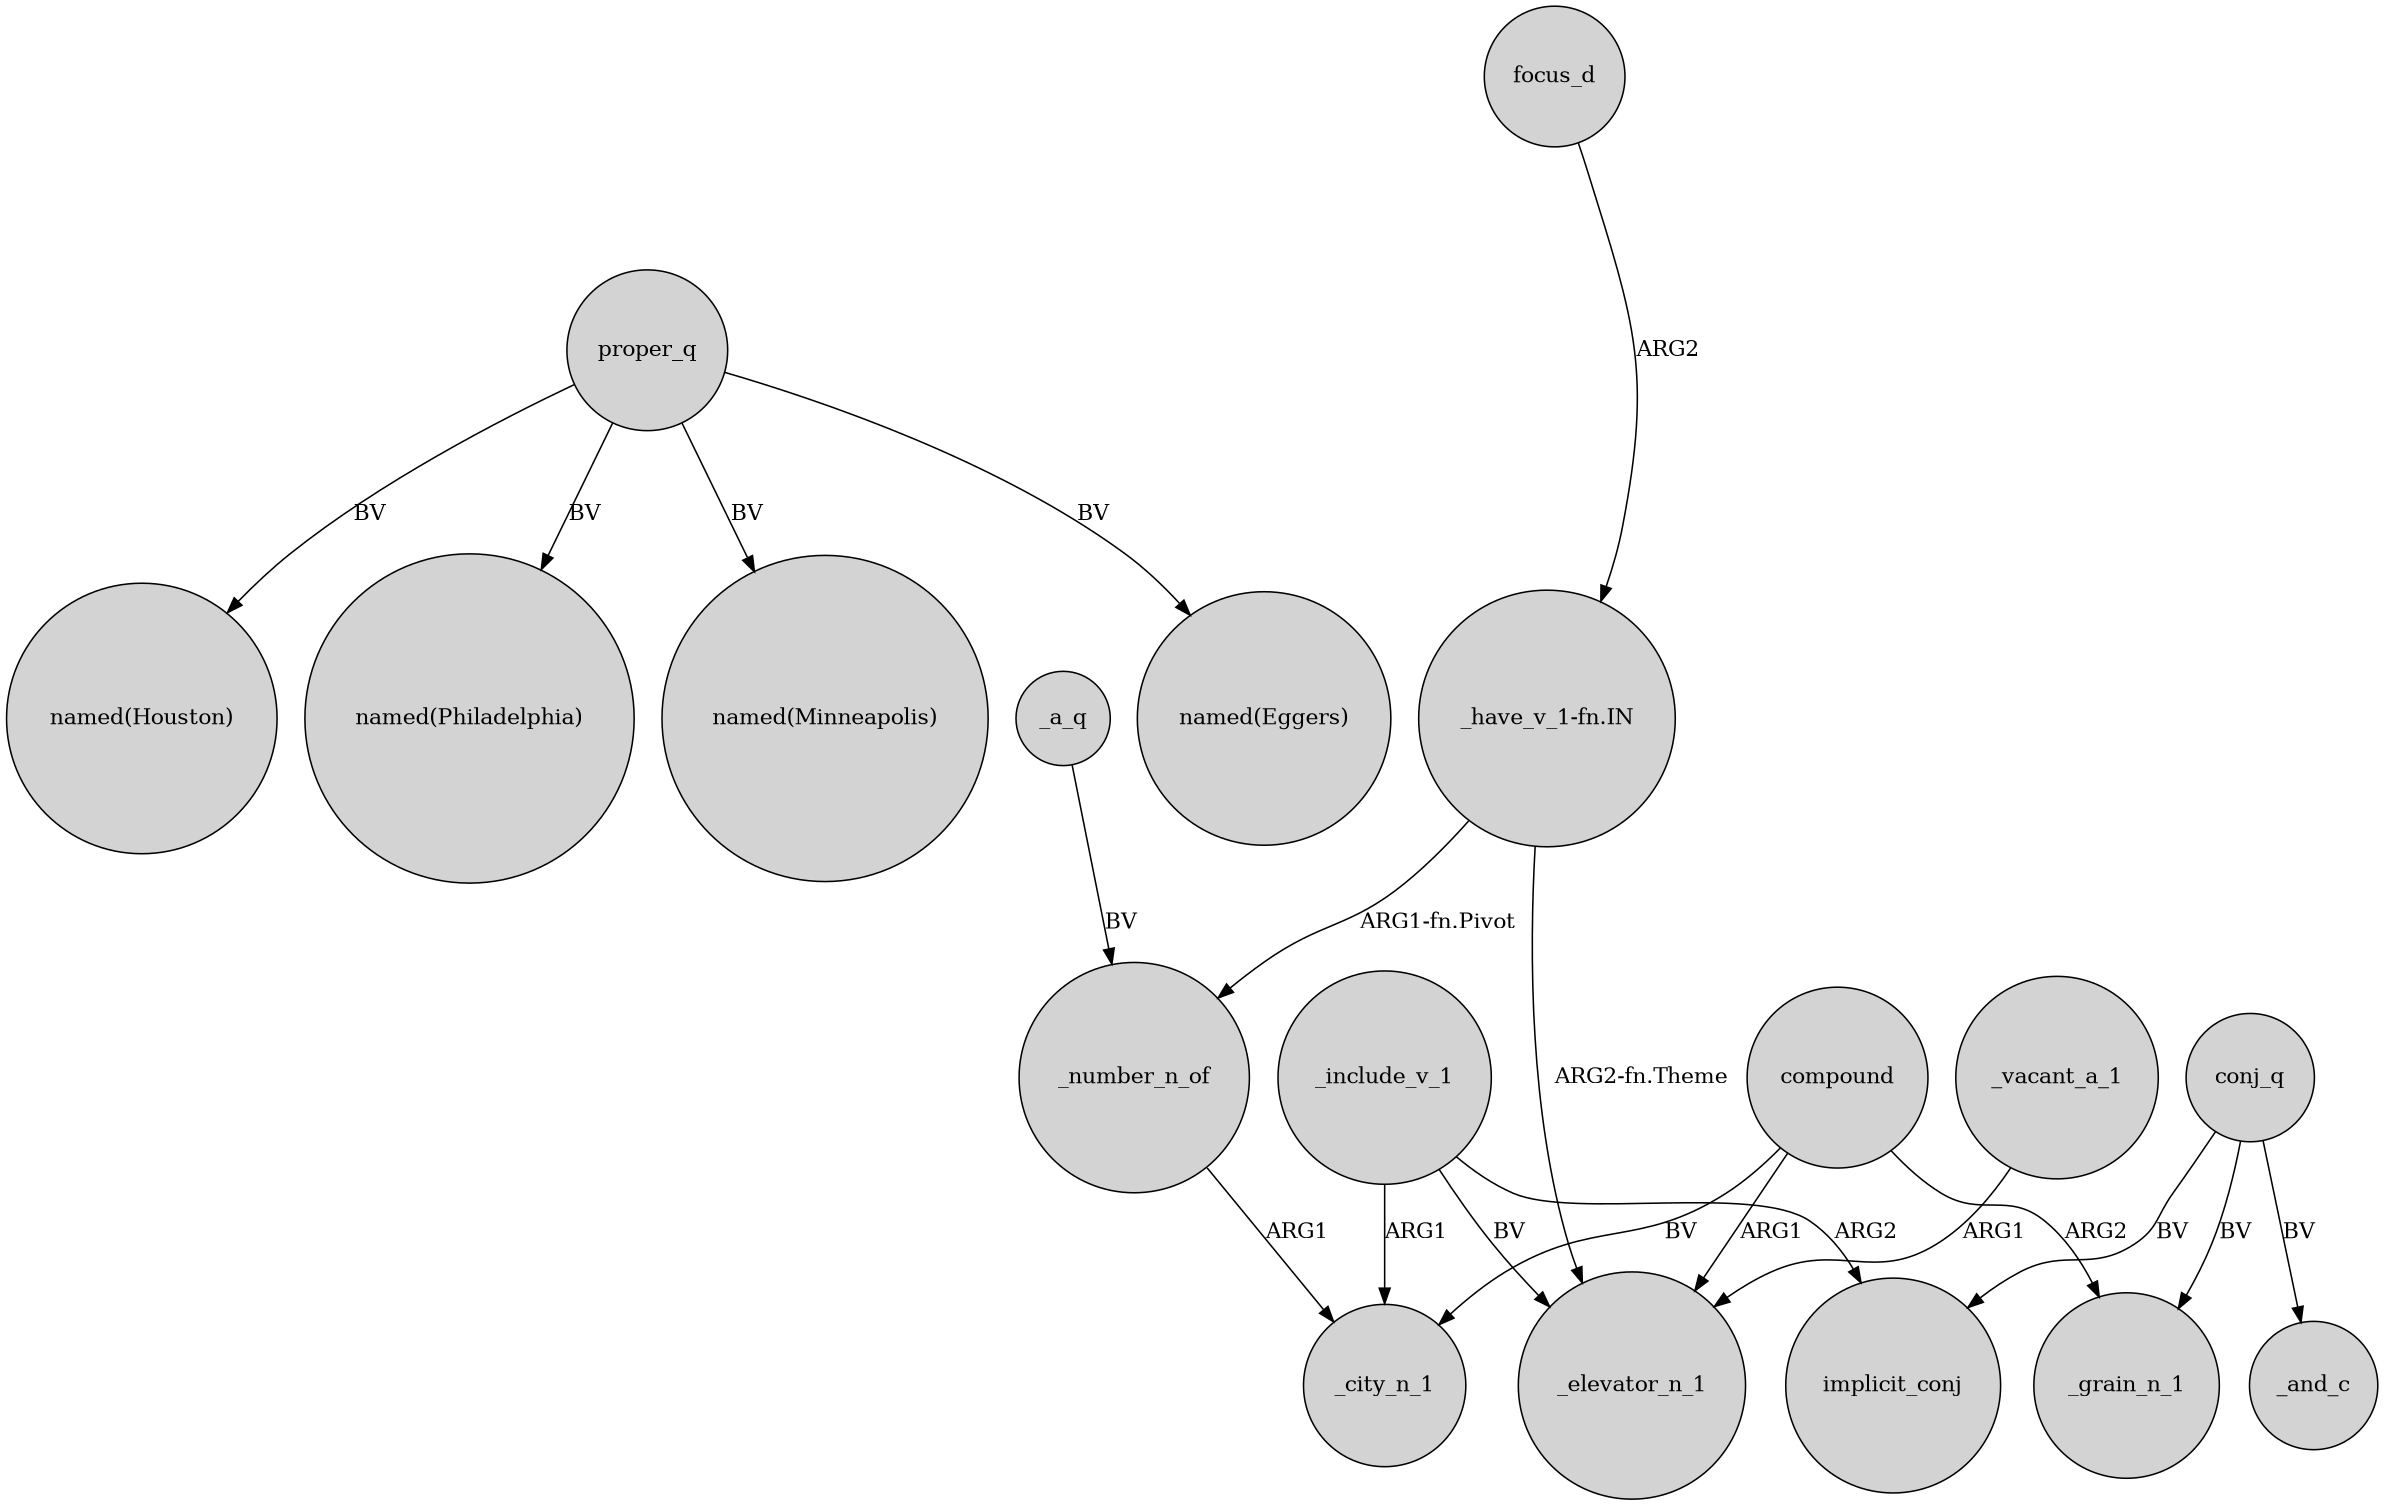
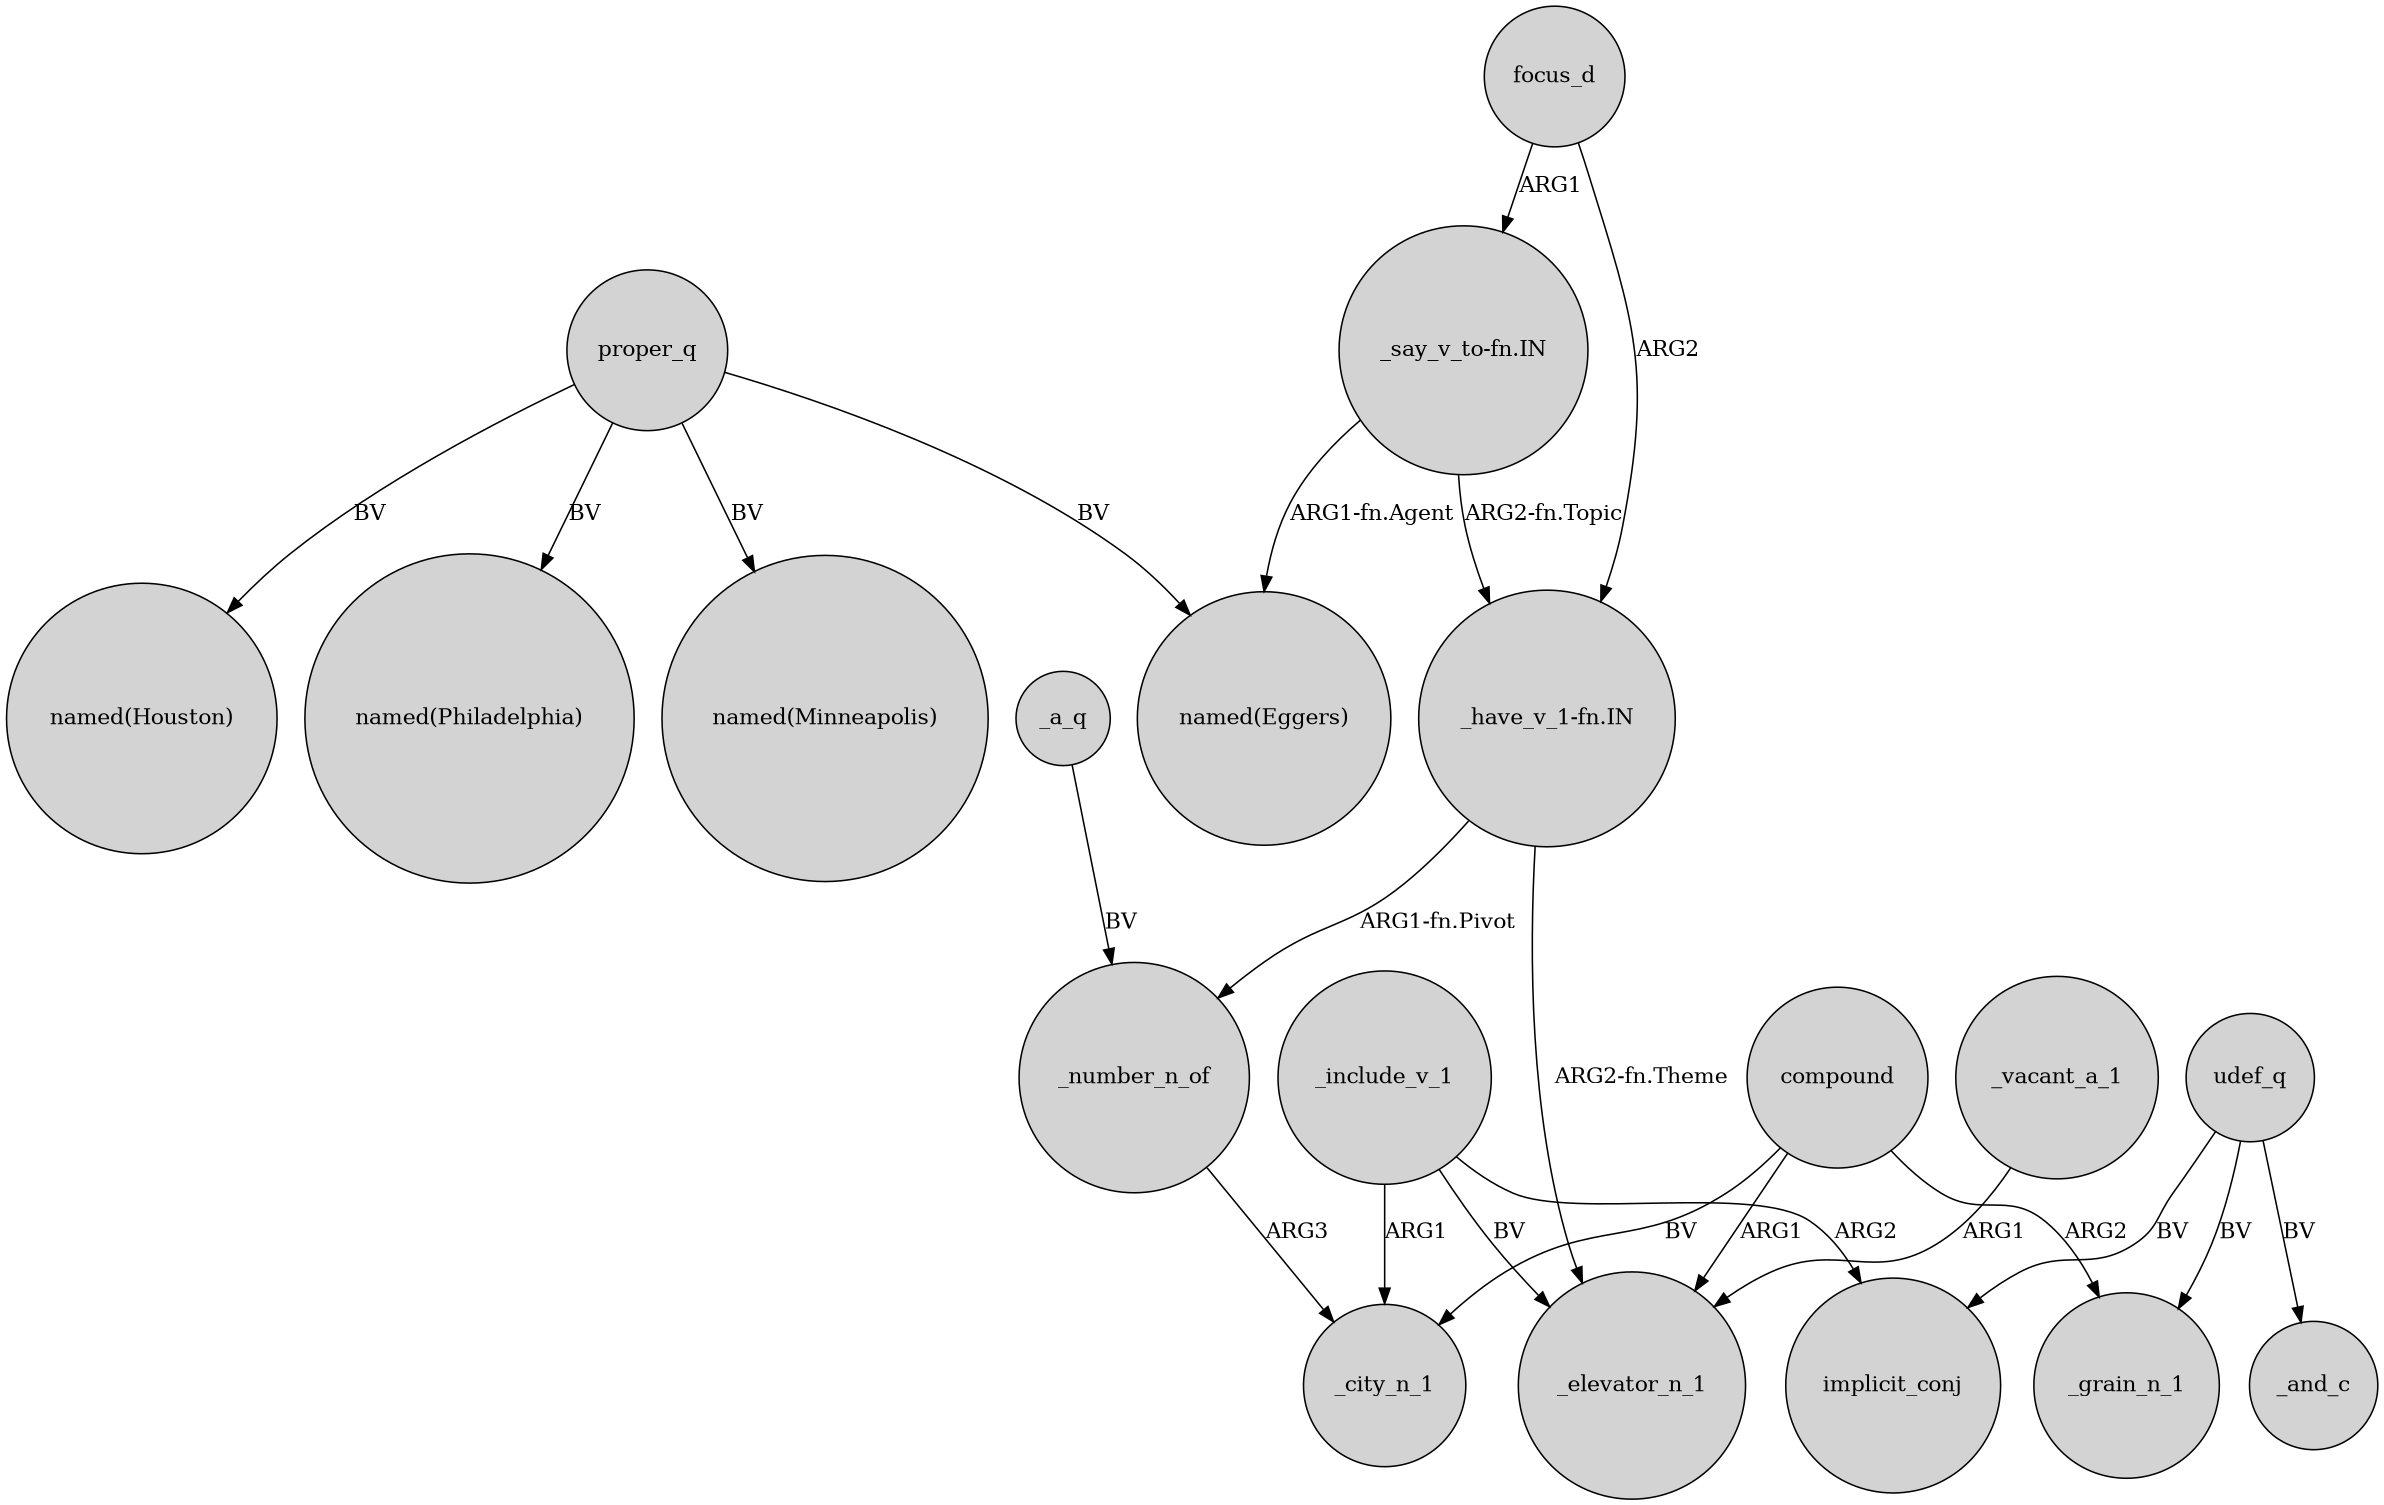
  digraph {
    node [shape=circle style=filled]
    proper_q
    "named(Philadelphia)"
    "named(Minneapolis)"
    "named(Eggers)"
    "named(Houston)"
    _a_q
    _number_n_of
    _city_n_1
    focus_d
    "_have_v_1-fn.IN"
+   "_say_v_to-fn.IN"
    _elevator_n_1
    compound
    _grain_n_1
    _include_v_1
    implicit_conj
-   udef_q [label=conj_q]
+   udef_q
    _and_c
    _vacant_a_1
    proper_q -> "named(Philadelphia)" [label=BV]
    proper_q -> "named(Minneapolis)" [label=BV]
    proper_q -> "named(Eggers)" [label=BV]
    proper_q -> "named(Houston)" [label=BV]
    _a_q -> _number_n_of [label=BV]
-   _number_n_of -> _city_n_1 [label=ARG1]
+   _number_n_of -> _city_n_1 [label=ARG3]
    focus_d -> "_have_v_1-fn.IN" [label=ARG2]
+   focus_d -> "_say_v_to-fn.IN" [label=ARG1]
    "_have_v_1-fn.IN" -> _number_n_of [label="ARG1-fn.Pivot"]
    "_have_v_1-fn.IN" -> _elevator_n_1 [label="ARG2-fn.Theme"]
+   "_say_v_to-fn.IN" -> "named(Eggers)" [label="ARG1-fn.Agent"]
+   "_say_v_to-fn.IN" -> "_have_v_1-fn.IN" [label="ARG2-fn.Topic"]
    compound -> _city_n_1 [label=BV]
    compound -> _elevator_n_1 [label=ARG1]
    compound -> _grain_n_1 [label=ARG2]
    _include_v_1 -> _city_n_1 [label=ARG1]
    _include_v_1 -> _elevator_n_1 [label=BV]
    _include_v_1 -> implicit_conj [label=ARG2]
    udef_q -> _grain_n_1 [label=BV]
    udef_q -> implicit_conj [label=BV]
    udef_q -> _and_c [label=BV]
    _vacant_a_1 -> _elevator_n_1 [label=ARG1]
  }
